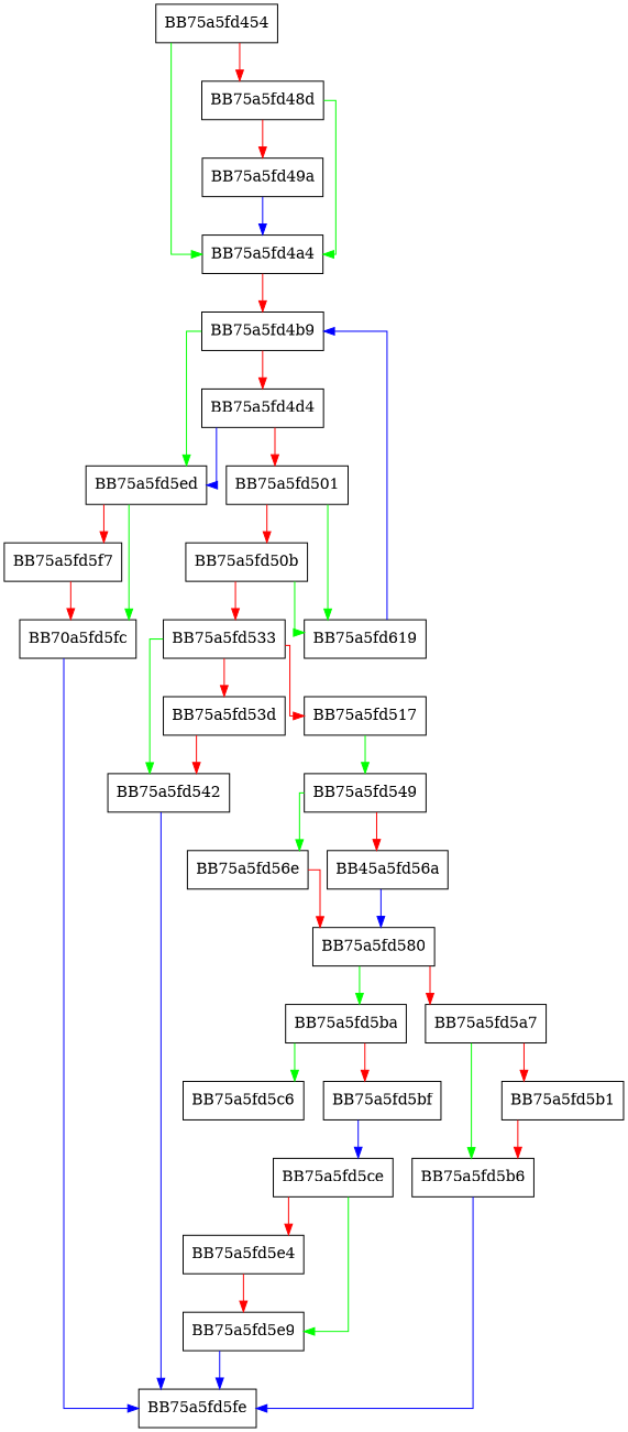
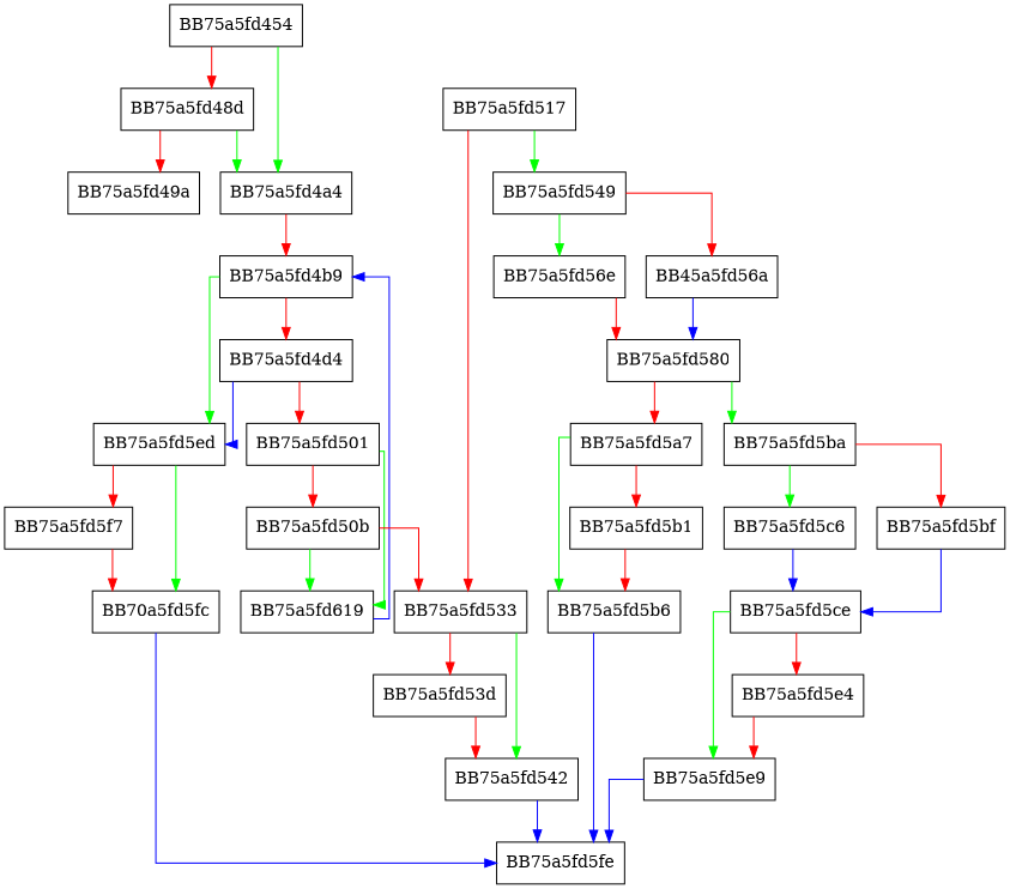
  digraph {
    splines=ortho
    node [shape=box]
    edge [color=red]
    BB75a5fd454
    BB75a5fd4a4
    BB75a5fd48d
    BB75a5fd4b9
    BB75a5fd49a
    BB75a5fd5ed
    BB75a5fd4d4
    n8 [label=BB70a5fd5fc]
    BB75a5fd5f7
    BB75a5fd501
    BB75a5fd5fe
    BB75a5fd619
    BB75a5fd50b
    BB75a5fd533
    BB75a5fd517
    BB75a5fd549
    BB75a5fd56e
    n18 [label=BB45a5fd56a]
    BB75a5fd542
    BB75a5fd53d
    BB75a5fd580
    BB75a5fd5ba
    BB75a5fd5a7
    BB75a5fd5c6
    BB75a5fd5bf
    BB75a5fd5b6
    BB75a5fd5b1
    BB75a5fd5ce
    BB75a5fd5e9
    BB75a5fd5e4
    BB75a5fd454 -> BB75a5fd4a4 [color=green]
    BB75a5fd454 -> BB75a5fd48d
    BB75a5fd4a4 -> BB75a5fd4b9
    BB75a5fd48d -> BB75a5fd4a4 [color=green]
    BB75a5fd48d -> BB75a5fd49a
    BB75a5fd4b9 -> BB75a5fd5ed [color=green]
    BB75a5fd4b9 -> BB75a5fd4d4
-   BB75a5fd49a -> BB75a5fd4a4 [color=blue]
    BB75a5fd5ed -> n8 [color=green]
    BB75a5fd5ed -> BB75a5fd5f7
    BB75a5fd4d4 -> BB75a5fd5ed [color=blue]
    BB75a5fd4d4 -> BB75a5fd501
    n8 -> BB75a5fd5fe [color=blue]
    BB75a5fd5f7 -> n8
    BB75a5fd501 -> BB75a5fd619 [color=green]
    BB75a5fd501 -> BB75a5fd50b
    BB75a5fd619 -> BB75a5fd4b9 [color=blue]
    BB75a5fd50b -> BB75a5fd619 [color=green]
    BB75a5fd50b -> BB75a5fd533
    BB75a5fd533 -> BB75a5fd542 [color=green]
    BB75a5fd533 -> BB75a5fd53d
-   BB75a5fd533 -> BB75a5fd517
+   BB75a5fd517 -> BB75a5fd533
    BB75a5fd517 -> BB75a5fd549 [color=green]
    BB75a5fd549 -> BB75a5fd56e [color=green]
    BB75a5fd549 -> n18
    BB75a5fd56e -> BB75a5fd580
    n18 -> BB75a5fd580 [color=blue]
    BB75a5fd542 -> BB75a5fd5fe [color=blue]
    BB75a5fd53d -> BB75a5fd542
    BB75a5fd580 -> BB75a5fd5ba [color=green]
    BB75a5fd580 -> BB75a5fd5a7
    BB75a5fd5ba -> BB75a5fd5c6 [color=green]
    BB75a5fd5ba -> BB75a5fd5bf
    BB75a5fd5a7 -> BB75a5fd5b6 [color=green]
    BB75a5fd5a7 -> BB75a5fd5b1
+   BB75a5fd5c6 -> BB75a5fd5ce [color=blue]
    BB75a5fd5bf -> BB75a5fd5ce [color=blue]
    BB75a5fd5b6 -> BB75a5fd5fe [color=blue]
    BB75a5fd5b1 -> BB75a5fd5b6
    BB75a5fd5ce -> BB75a5fd5e9 [color=green]
    BB75a5fd5ce -> BB75a5fd5e4
    BB75a5fd5e9 -> BB75a5fd5fe [color=blue]
    BB75a5fd5e4 -> BB75a5fd5e9
  }
